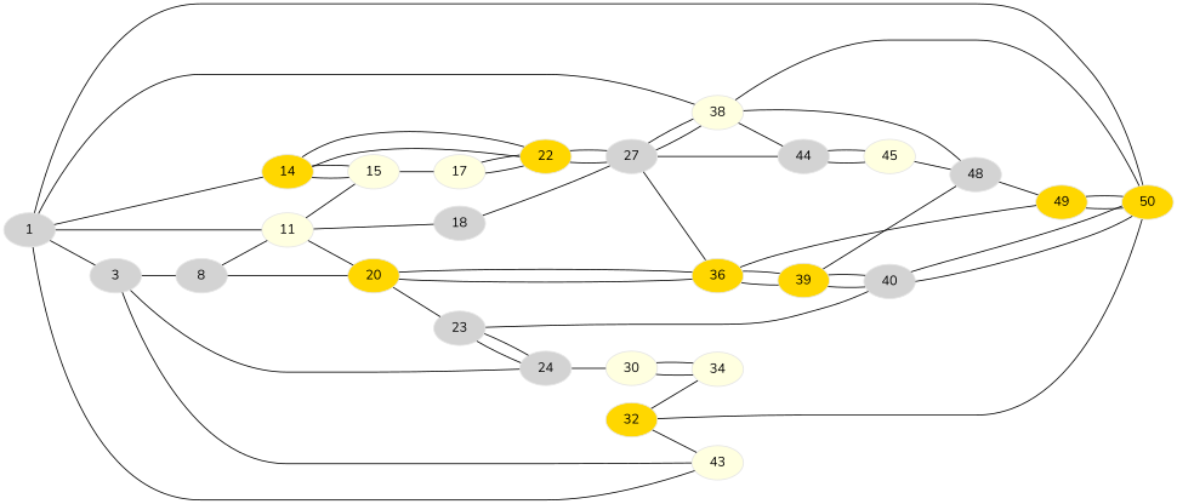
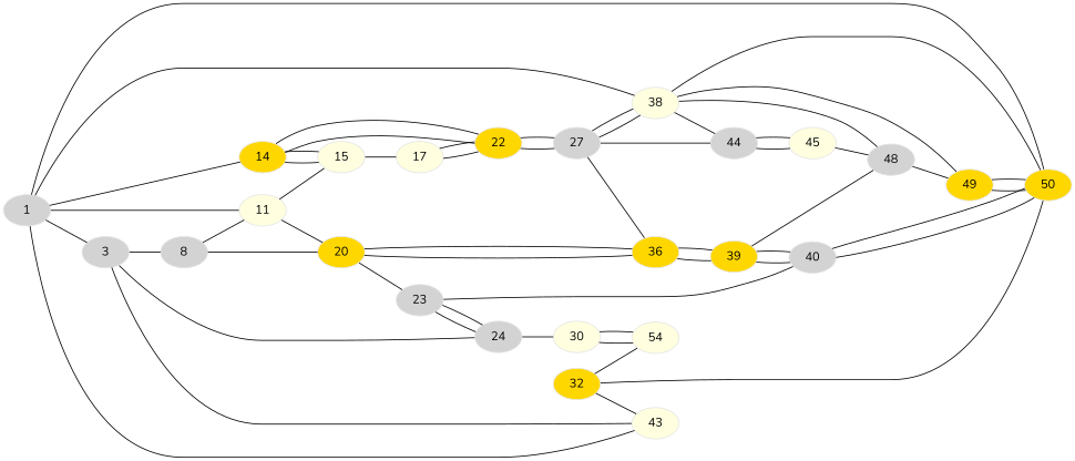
  graph {
    fontname=Nunito
    rankdir=LR
    node [color=gray90 fillcolor=lightgrey fontname=Nunito style=filled]
    edge [fontname=Nunito]
    1 [super="+6+2"]
    3 [super="+4+26"]
    11 [fillcolor=lightyellow super="+12"]
    14 [fillcolor=gold]
    38 [fillcolor=lightyellow super="+46"]
    43 [fillcolor=lightyellow]
    50 [fillcolor=gold super="+51"]
    8 [super="+9+13"]
    24 [super="+25"]
    20 [fillcolor=gold super="+21"]
    15 [fillcolor=lightyellow]
-   18
    22 [fillcolor=gold]
    44
    48
    49 [fillcolor=gold]
    30 [fillcolor=lightyellow]
    23 [super="+31"]
    36 [fillcolor=gold]
    17 [fillcolor=lightyellow]
    27 [super="+28"]
    40
    39 [fillcolor=gold]
    32 [fillcolor=gold super="+52+33"]
-   34 [fillcolor=lightyellow super="+41"]
+   34 [fillcolor=lightyellow super="+41" label=54]
    45 [fillcolor=lightyellow]
    1 -- 3 [weight=2]
    1 -- 11
    1 -- 14
    1 -- 38
    1 -- 43
    1 -- 50
    3 -- 43
    3 -- 8 [weight=2]
    3 -- 24 [weight=2]
    11 -- 20
    11 -- 15
-   11 -- 18
    14 -- 15
    14 -- 15
    14 -- 22
    14 -- 22
    38 -- 50
    38 -- 44
    38 -- 48
-   36 -- 49
+   38 -- 49
    8 -- 11
    8 -- 20
    24 -- 30
    20 -- 23
    20 -- 36
    20 -- 36
    15 -- 17
-   18 -- 27
    22 -- 27
    22 -- 27
    44 -- 45
    44 -- 45
    48 -- 49
    49 -- 50
    49 -- 50
    30 -- 34
    30 -- 34
    23 -- 24
    23 -- 24
    23 -- 40
    36 -- 39
    36 -- 39
    17 -- 22
    17 -- 22
    27 -- 38
    27 -- 38
    27 -- 44
    27 -- 36
    40 -- 50
    40 -- 50
    39 -- 48
    39 -- 40
    39 -- 40
    32 -- 43 [weight=2]
    32 -- 50
    32 -- 34 [weight=2]
    45 -- 48
  }
